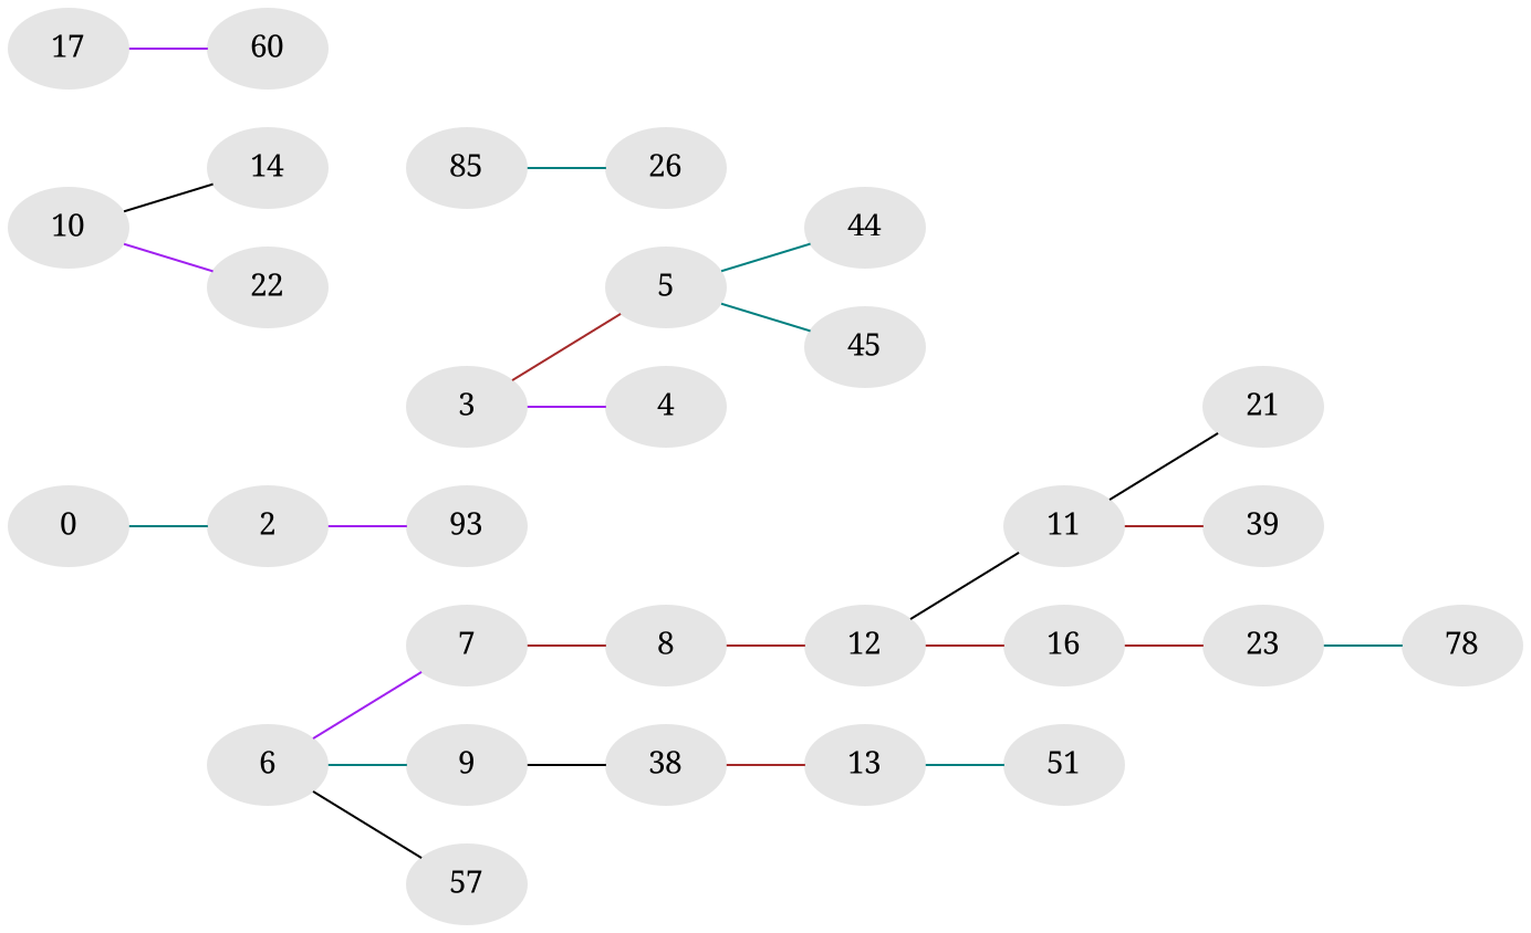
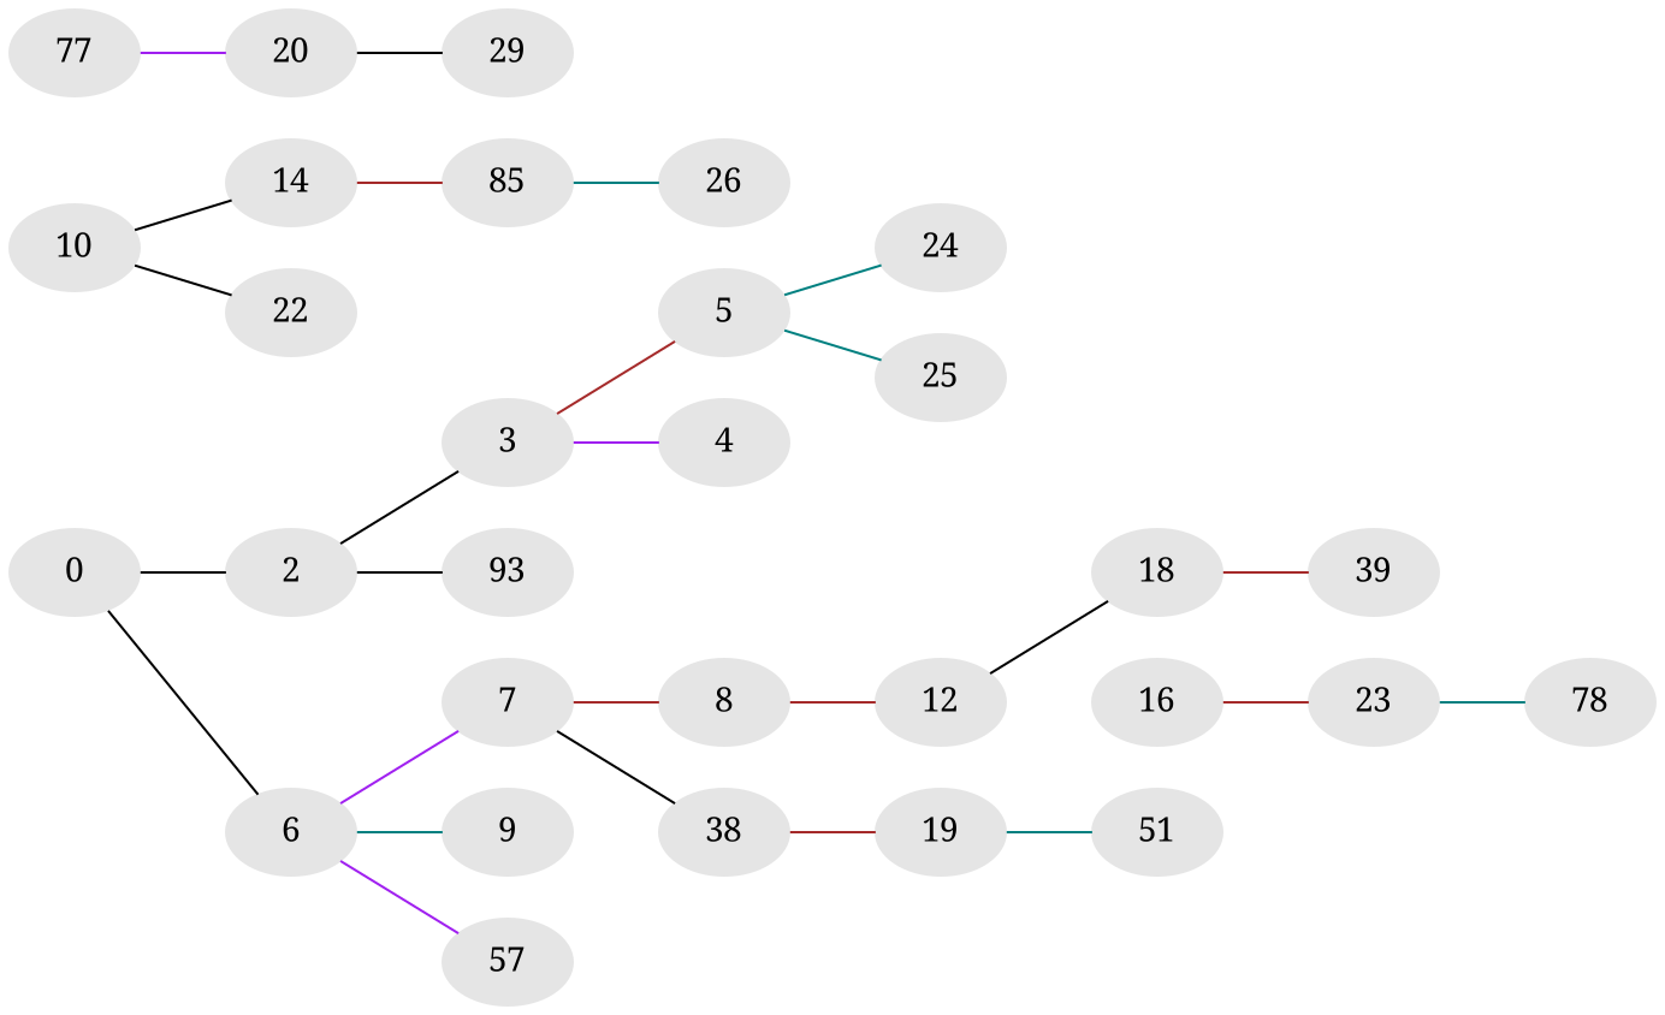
  graph {
    fontname="Noto Serif"
    rankdir=LR
    node [color=gray90 fontname="Noto Serif" style=filled]
    edge [color=black fontname="Noto Serif" weight=1.0]
    n1 [label=0]
    2
    6
    3
    n5 [label=93]
    7
    9
    n8 [label=57]
    5
    4
-   24 [label=44]
-   25 [label=45]
+   24
+   25
    8
    n14 [label=38]
    12
    10
    14
    22
-   17
-   20 [label=60]
-   19 [label=13]
-   11
-   21
+   17 [label=77]
+   20
+   19
+   11 [label=18]
    n24 [label=39]
    16
    n26 [label=85]
    23
    26
    n29 [label=78]
+   29
    n31 [label=51]
-   n1 -- 2 [color=teal weight=2.0]
-   2 -- n5 [color=purple]
+   n1 -- 2 [weight=2.0]
+   n1 -- 6
+   2 -- 3
+   2 -- n5
    6 -- 7 [color=purple]
    6 -- 9 [color=teal weight=2.0]
-   6 -- n8
+   6 -- n8 [color=purple]
    3 -- 5 [color=brown]
    3 -- 4 [color=purple weight=2.0]
    7 -- 8 [color=brown]
-   9 -- n14
+   7 -- n14
    5 -- 24 [color=teal]
    5 -- 25 [color=teal]
    8 -- 12 [color=brown]
    n14 -- 19 [color=brown]
    12 -- 11
-   12 -- 16 [color=brown weight=2.0]
    10 -- 14
-   10 -- 22 [color=purple]
+   10 -- 22
+   14 -- n26 [color=brown weight=2.0]
    17 -- 20 [color=purple]
+   20 -- 29
    19 -- n31 [color=teal]
-   11 -- 21
    11 -- n24 [color=brown]
    16 -- 23 [color=brown]
    n26 -- 26 [color=teal]
    23 -- n29 [color=teal weight=2.0]
  }
